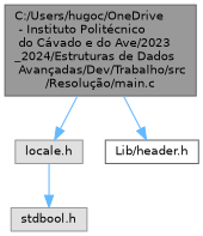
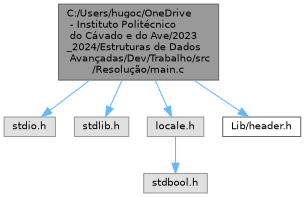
  digraph {
    node [color=grey60 fillcolor="#E0E0E0" fontname=Helvetica fontsize=10 shape=box style=filled]
    edge [color=steelblue1 fontname=Helvetica fontsize=10 labelfontname=Helvetica labelfontsize=10 style=solid]
    n1 [color=gray40 fillcolor=grey60 fontcolor=black height=0.2 label="C:/Users/hugoc/OneDrive\l - Instituto Politécnico\l do Cávado e do Ave/2023\l_2024/Estruturas de Dados\l Avançadas/Dev/Trabalho/src\l/Resolução/main.c" width=0.4]
+   n2 [height=0.2 label="stdio.h" width=0.4]
+   n3 [height=0.2 label="stdlib.h" width=0.4]
    n4 [height=0.2 label="locale.h" width=0.4]
    n5 [color=grey40 fillcolor=white height=0.2 label="Lib/header.h" width=0.4]
    n6 [height=0.2 label="stdbool.h" width=0.4]
+   n1 -> n2
+   n1 -> n3
    n1 -> n4
    n1 -> n5
    n4 -> n6
  }
